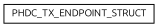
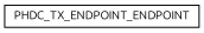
  digraph {
    rankdir=TB
    fontname=Ubuntu
-   n1 [color=black fillcolor=white fontname=Ubuntu fontsize=10 height=0.2 label=PHDC_TX_ENDPOINT_STRUCT shape=record style=filled width=0.4]
+   n1 [color=black fillcolor=white fontname=Ubuntu fontsize=10 height=0.2 label=PHDC_TX_ENDPOINT_ENDPOINT shape=record style=filled width=0.4]
  }
